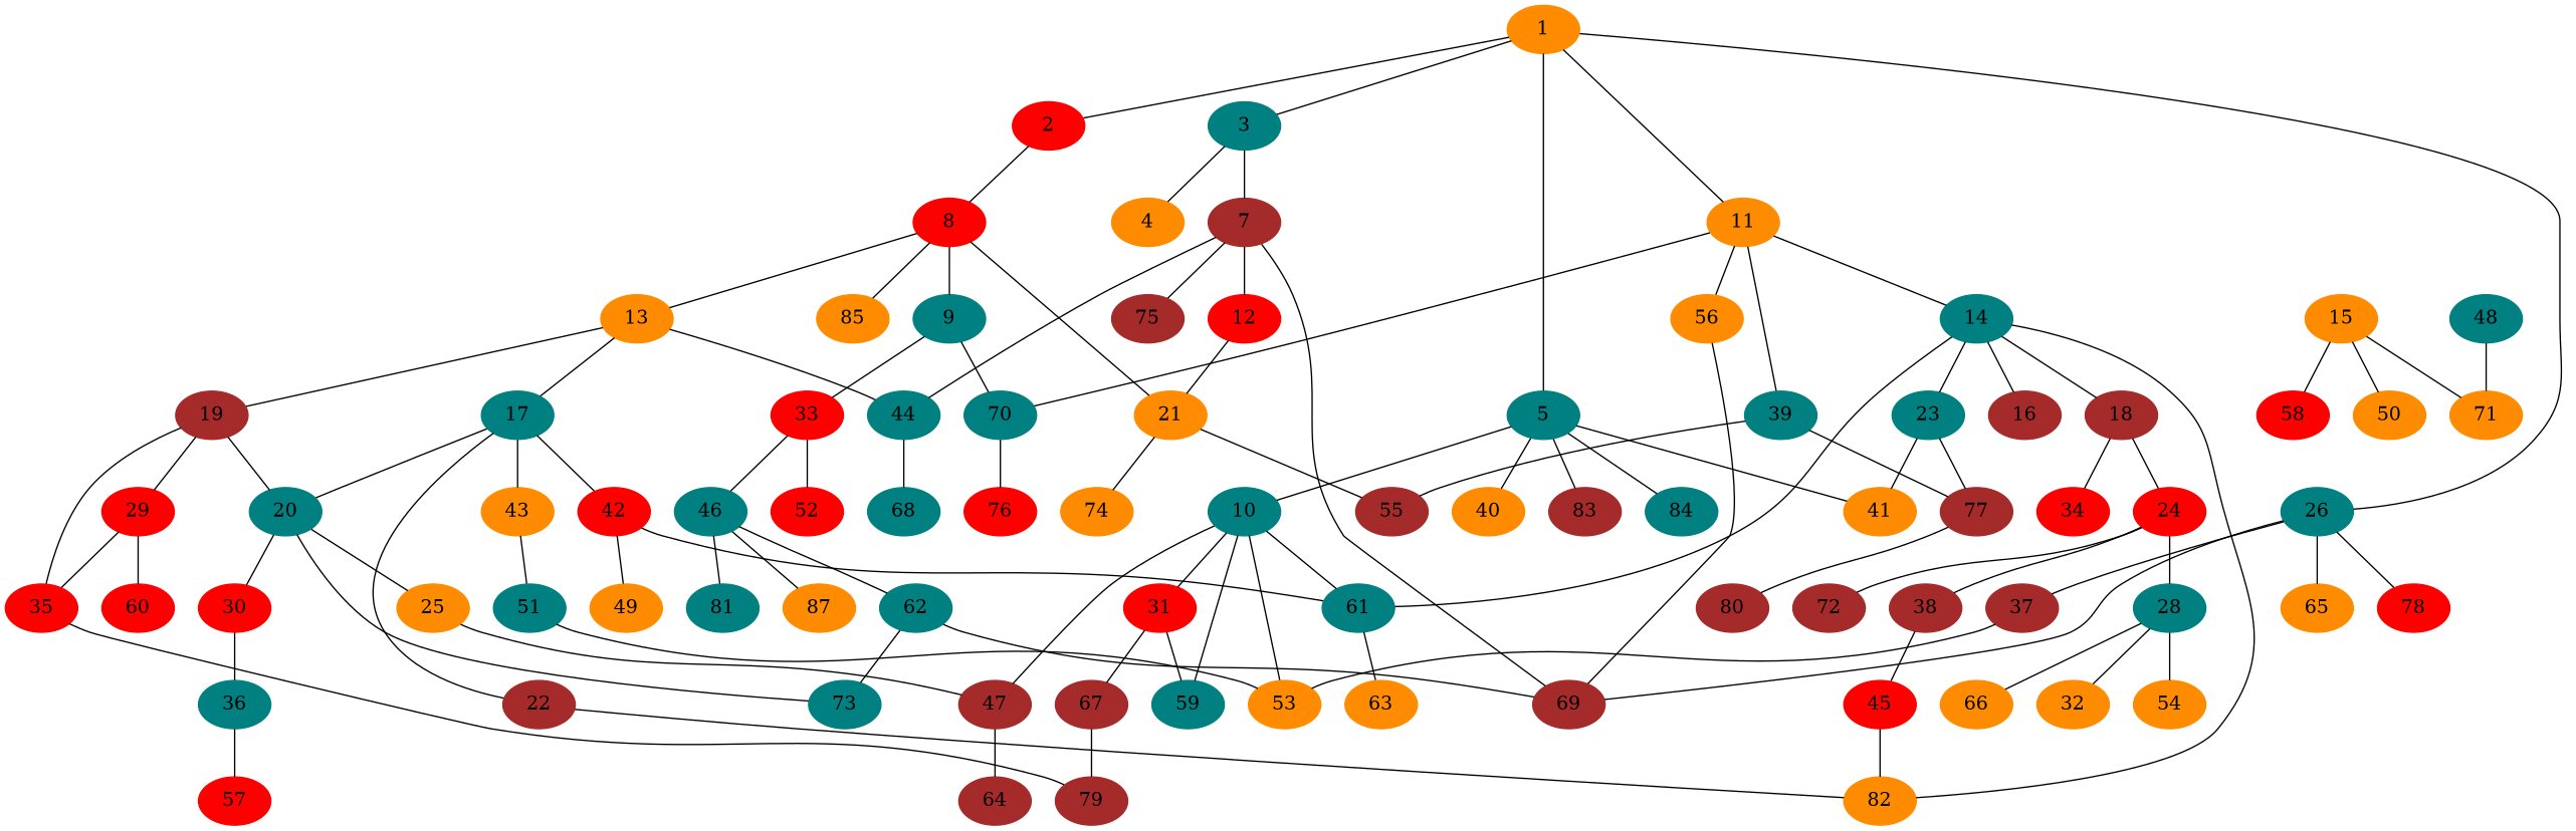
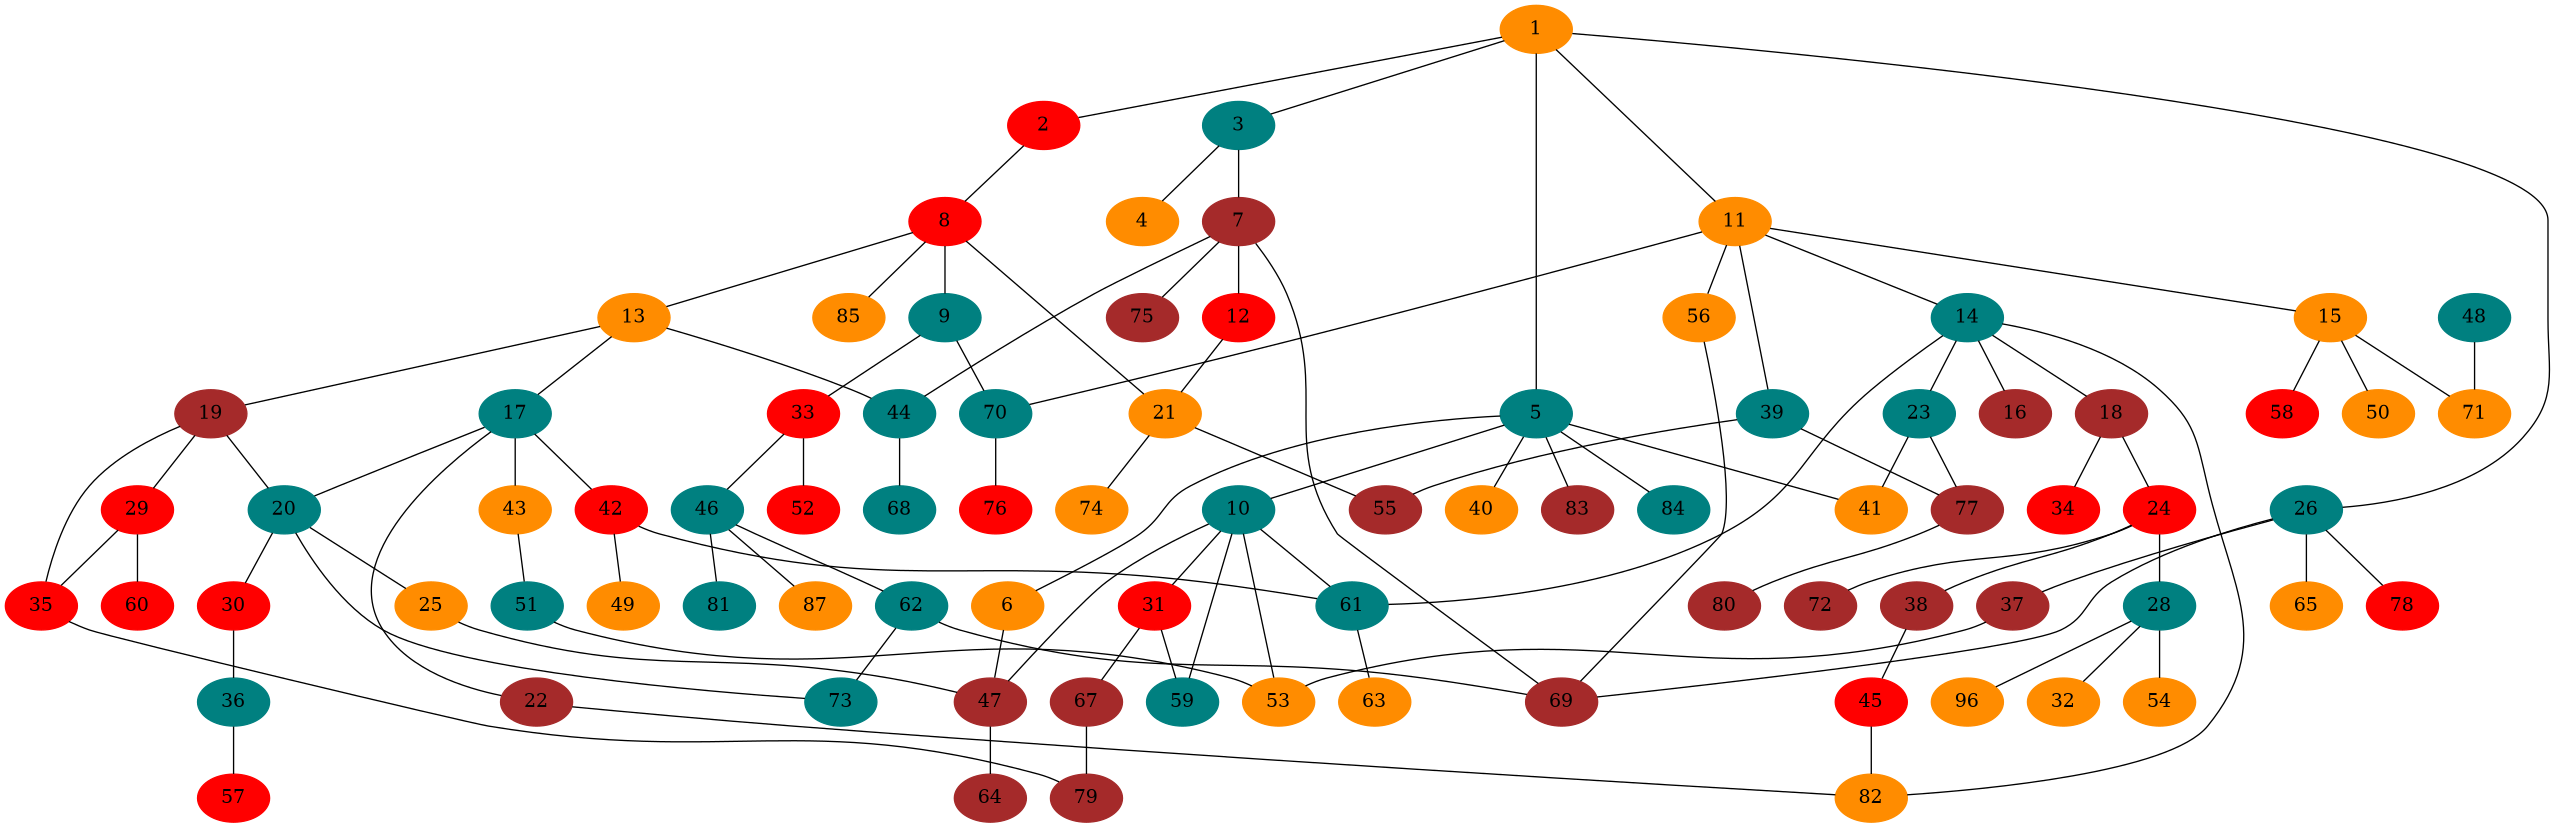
  graph {
    node [color=darkorange style=filled]
    2 [color=red]
    1
    3 [color=teal]
    5 [color=teal]
    11
    26 [color=teal]
    8 [color=red]
    4
    7 [color=brown]
+   6
    10 [color=teal]
    40
    41
    83 [color=brown]
    84 [color=teal]
    70 [color=teal]
    14 [color=teal]
    15
    39 [color=teal]
    56
    69 [color=brown]
    37 [color=brown]
    65
    78 [color=red]
    9 [color=teal]
    13
    21
    85
    12 [color=red]
    44 [color=teal]
    75 [color=brown]
    47 [color=brown]
    31 [color=red]
    53
    59 [color=teal]
    61 [color=teal]
    64 [color=brown]
    68 [color=teal]
    33 [color=red]
    17 [color=teal]
    19 [color=brown]
    55 [color=brown]
    74
    46 [color=teal]
    52 [color=red]
    76 [color=red]
    67 [color=brown]
    63
    16 [color=brown]
    18 [color=brown]
    23 [color=teal]
    82
    50
    58 [color=red]
    71
    77 [color=brown]
    20 [color=teal]
    22 [color=brown]
    42 [color=red]
    43
    29 [color=red]
    35 [color=red]
    24 [color=red]
    34 [color=red]
    25
    30 [color=red]
    73 [color=teal]
    49
    51 [color=teal]
    28 [color=teal]
    38 [color=brown]
    72 [color=brown]
    60 [color=red]
    79 [color=brown]
    36 [color=teal]
    80 [color=brown]
    32
    54
-   66
+   66 [label=96]
    45 [color=red]
    48 [color=teal]
    57 [color=red]
    62 [color=teal]
    81 [color=teal]
    n85 [label=87]
    2 -- 8
    1 -- 2
    1 -- 3
    1 -- 5
    1 -- 11
    1 -- 26
    3 -- 4
    3 -- 7
+   5 -- 6
    5 -- 10
    5 -- 40
    5 -- 41
    5 -- 83
    5 -- 84
    11 -- 70
    11 -- 14
+   11 -- 15
    11 -- 39
    11 -- 56
    26 -- 69
    26 -- 37
    26 -- 65
    26 -- 78
    8 -- 9
    8 -- 13
    8 -- 21
    8 -- 85
    7 -- 69
    7 -- 12
    7 -- 44
    7 -- 75
+   6 -- 47
    10 -- 47
    10 -- 31
    10 -- 53
    10 -- 59
    10 -- 61
    70 -- 76
    14 -- 61
    14 -- 16
    14 -- 18
    14 -- 23
    14 -- 82
    15 -- 50
    15 -- 58
    15 -- 71
    39 -- 55
    39 -- 77
    56 -- 69
    37 -- 53
    9 -- 70
    9 -- 33
    13 -- 44
    13 -- 17
    13 -- 19
    21 -- 55
    21 -- 74
    12 -- 21
    44 -- 68
    47 -- 64
    31 -- 59
    31 -- 67
    61 -- 63
    33 -- 46
    33 -- 52
    17 -- 20
    17 -- 22
    17 -- 42
    17 -- 43
    19 -- 20
    19 -- 29
    19 -- 35
    46 -- 62
    46 -- 81
    46 -- n85
    67 -- 79
    18 -- 24
    18 -- 34
    23 -- 41
    23 -- 77
    77 -- 80
    20 -- 25
    20 -- 30
    20 -- 73
    22 -- 82
    42 -- 61
    42 -- 49
    43 -- 51
    29 -- 35
    29 -- 60
    35 -- 79
    24 -- 28
    24 -- 38
    24 -- 72
    25 -- 47
    30 -- 36
    51 -- 53
    28 -- 32
    28 -- 54
    28 -- 66
    38 -- 45
    36 -- 57
    45 -- 82
    48 -- 71
    62 -- 69
    62 -- 73
  }
